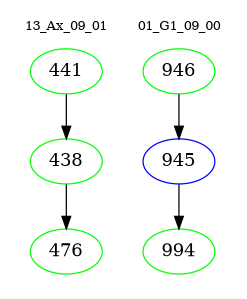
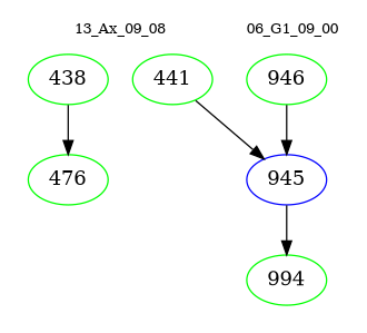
  digraph {
    node [color=green]
    edge [color=black]
    n1 [label=441]
    n2 [label=438]
    n3 [label=476]
    n4 [label=946]
    n5 [color=blue label=945]
    n6 [label=994]
    subgraph cluster_1 {
      color=white
      fontsize=10
-     label="13_Ax_09_01"
+     label="13_Ax_09_08"
      n1
      n2
      n3
    }
    subgraph cluster_2 {
      color=white
      fontsize=10
-     label="01_G1_09_00"
+     label="06_G1_09_00"
      n4
      n5
      n6
    }
-   n1 -> n2
+   n1 -> n5
    n2 -> n3
    n4 -> n5
    n5 -> n6
  }
